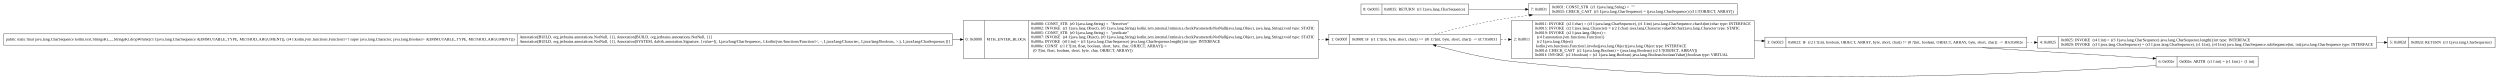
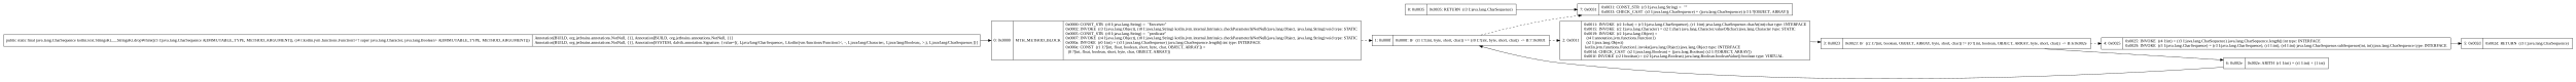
  digraph {
    fontname="Liberation Serif"
    rankdir=LR
    node [fontname="Liberation Serif" shape=record]
    edge [fontname="Liberation Serif"]
-   n1 [label="{0\:\ 0x0000|MTH_ENTER_BLOCK\l|0x0000: CONST_STR  (r0 I:java.lang.String) =  \"$receiver\" \l0x0002: INVOKE  (r3 I:java.lang.Object), (r0 I:java.lang.String) kotlin.jvm.internal.Intrinsics.checkParameterIsNotNull(java.lang.Object, java.lang.String):void type: STATIC \l0x0005: CONST_STR  (r0 I:java.lang.String) =  \"predicate\" \l0x0007: INVOKE  (r4 I:java.lang.Object), (r0 I:java.lang.String) kotlin.jvm.internal.Intrinsics.checkParameterIsNotNull(java.lang.Object, java.lang.String):void type: STATIC \l0x000a: INVOKE  (r0 I:int) = (r3 I:java.lang.CharSequence) java.lang.CharSequence.length():int type: INTERFACE \l0x000e: CONST  (r1 I:?[int, float, boolean, short, byte, char, OBJECT, ARRAY]) = \l  (0 ?[int, float, boolean, short, byte, char, OBJECT, ARRAY])\l \l}"]
+   n1 [label="{0\:\ 0x0000|MTH_METHOD_BLOCK\l|0x0000: CONST_STR  (r0 I:java.lang.String) =  \"$receiver\" \l0x0002: INVOKE  (r3 I:java.lang.Object), (r0 I:java.lang.String) kotlin.jvm.internal.Intrinsics.checkParameterIsNotNull(java.lang.Object, java.lang.String):void type: STATIC \l0x0005: CONST_STR  (r0 I:java.lang.String) =  \"predicate\" \l0x0007: INVOKE  (r4 I:java.lang.Object), (r0 I:java.lang.String) kotlin.jvm.internal.Intrinsics.checkParameterIsNotNull(java.lang.Object, java.lang.String):void type: STATIC \l0x000a: INVOKE  (r0 I:int) = (r3 I:java.lang.CharSequence) java.lang.CharSequence.length():int type: INTERFACE \l0x000e: CONST  (r1 I:?[int, float, boolean, short, byte, char, OBJECT, ARRAY]) = \l  (0 ?[int, float, boolean, short, byte, char, OBJECT, ARRAY])\l \l}"]
    n2 [label="{1\:\ 0x000f|0x000f: IF  (r1 I:?[int, byte, short, char]) \>= (r0 I:?[int, byte, short, char])  \-\> B:7:0x0031 \l}"]
    n3 [label="{2\:\ 0x0011|0x0011: INVOKE  (r2 I:char) = (r3 I:java.lang.CharSequence), (r1 I:int) java.lang.CharSequence.charAt(int):char type: INTERFACE \l0x0015: INVOKE  (r2 I:java.lang.Character) = (r2 I:char) java.lang.Character.valueOf(char):java.lang.Character type: STATIC \l0x0019: INVOKE  (r2 I:java.lang.Object) = \l  (r4 I:annotation.jvm.functions.Function1)\l  (r2 I:java.lang.Object)\l kotlin.jvm.functions.Function1.invoke(java.lang.Object):java.lang.Object type: INTERFACE \l0x001d: CHECK_CAST  (r2 I:java.lang.Boolean) = (java.lang.Boolean) (r2 I:?[OBJECT, ARRAY]) \l0x001f: INVOKE  (r2 I:boolean) = (r2 I:java.lang.Boolean) java.lang.Boolean.booleanValue():boolean type: VIRTUAL \l}"]
    n4 [label="{7\:\ 0x0031|0x0031: CONST_STR  (r3 I:java.lang.String) =  \"\" \l0x0033: CHECK_CAST  (r3 I:java.lang.CharSequence) = (java.lang.CharSequence) (r3 I:?[OBJECT, ARRAY]) \l}"]
    n5 [label="{3\:\ 0x0023|0x0023: IF  (r2 I:?[int, boolean, OBJECT, ARRAY, byte, short, char]) != (0 ?[int, boolean, OBJECT, ARRAY, byte, short, char])  \-\> B:6:0x002e \l}"]
    n6 [label="{4\:\ 0x0025|0x0025: INVOKE  (r4 I:int) = (r3 I:java.lang.CharSequence) java.lang.CharSequence.length():int type: INTERFACE \l0x0029: INVOKE  (r3 I:java.lang.CharSequence) = (r3 I:java.lang.CharSequence), (r1 I:int), (r4 I:int) java.lang.CharSequence.subSequence(int, int):java.lang.CharSequence type: INTERFACE \l}"]
    n7 [label="{6\:\ 0x002e|0x002e: ARITH  (r1 I:int) = (r1 I:int) + (1 int) \l}"]
    n8 [label="{5\:\ 0x002d|0x002d: RETURN  (r3 I:java.lang.CharSequence) \l}"]
    n9 [label="{8\:\ 0x0035|0x0035: RETURN  (r3 I:java.lang.CharSequence) \l}"]
    n10 [label="{public static final java.lang.CharSequence kotlin.text.StringsKt___StringsKt.dropWhile((r3 I:java.lang.CharSequence A[IMMUTABLE_TYPE, METHOD_ARGUMENT]), (r4 I:kotlin.jvm.functions.Function1\<? super java.lang.Character, java.lang.Boolean\> A[IMMUTABLE_TYPE, METHOD_ARGUMENT]))  | Annotation[BUILD, org.jetbrains.annotations.NotNull, \{\}], Annotation[BUILD, org.jetbrains.annotations.NotNull, \{\}]\lAnnotation[BUILD, org.jetbrains.annotations.NotNull, \{\}], Annotation[SYSTEM, dalvik.annotation.Signature, \{value=[(, Ljava\/lang\/CharSequence;, Lkotlin\/jvm\/functions\/Function1\<, \-, Ljava\/lang\/Character;, Ljava\/lang\/Boolean;, \>;), Ljava\/lang\/CharSequence;]\}]\l}"]
    n1 -> n2 [style=dashed]
    n2 -> n3 [style=dashed]
    n2 -> n4 [style=dashed]
    n3 -> n5
    n5 -> n6 [style=dashed]
    n5 -> n7
    n6 -> n8
    n7 -> n2
    n9 -> n4
    n10 -> n1
  }
